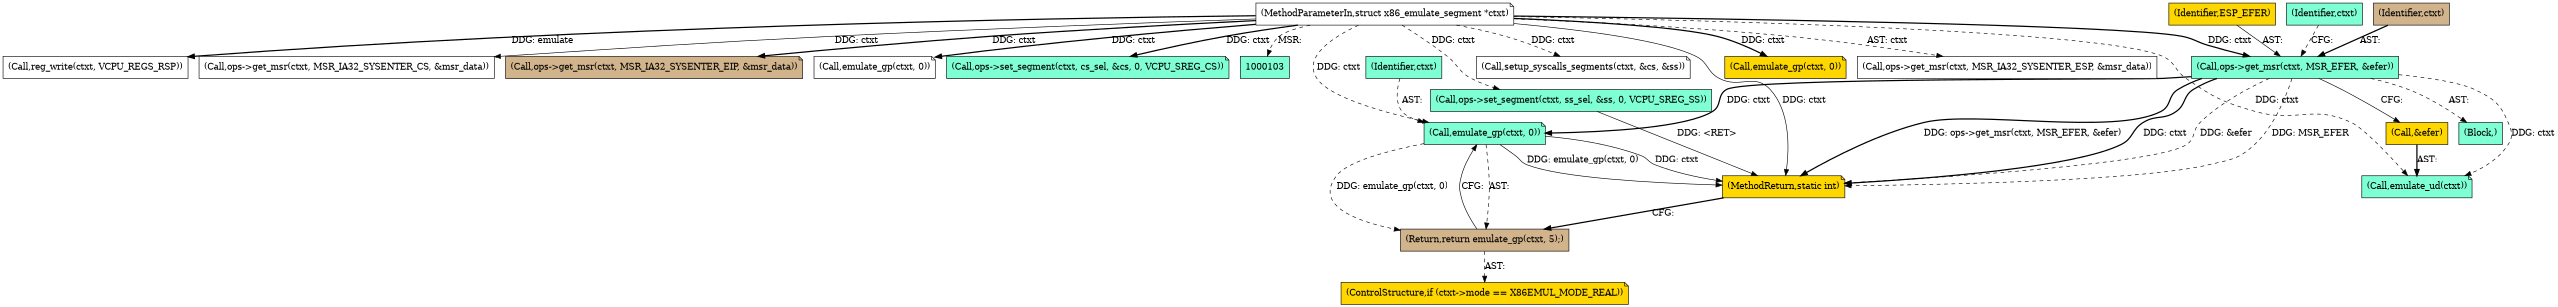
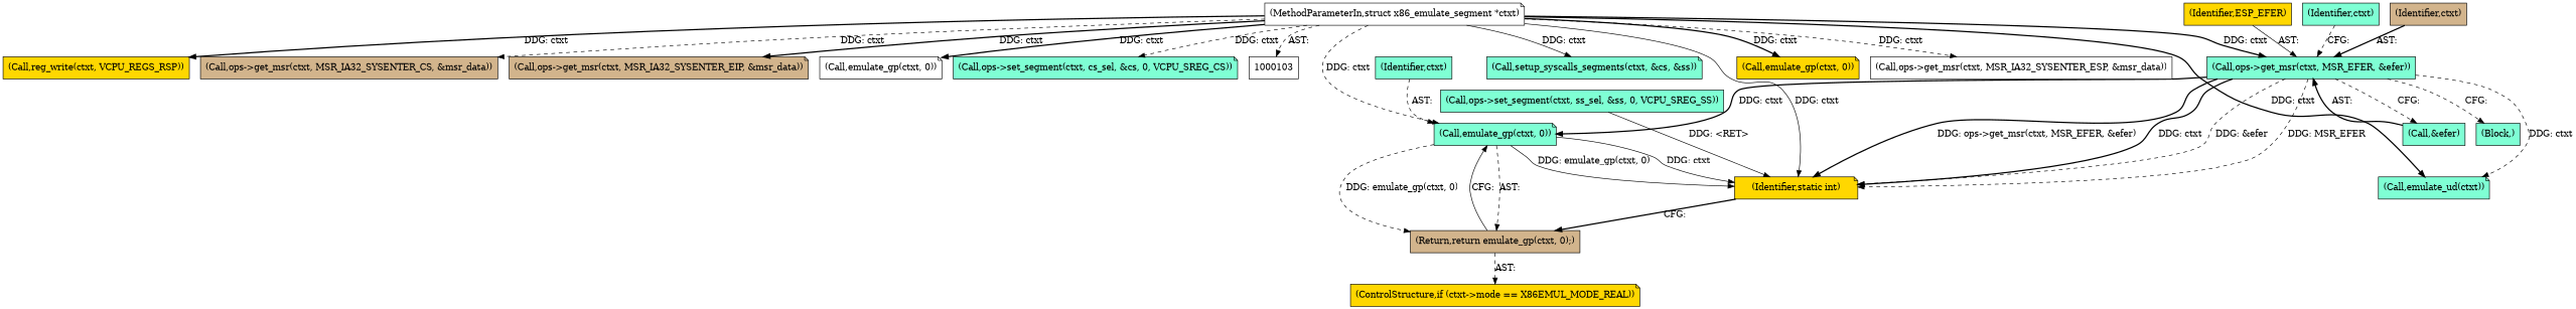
  digraph {
    node [fillcolor=aquamarine shape=box style=filled]
    edge [style=dashed]
    n1 [label="(Call,emulate_gp(ctxt, 0))" shape=note]
-   n2 [fillcolor=tan label="(Return,return emulate_gp(ctxt, 5);)"]
-   n3 [fillcolor=gold label="(MethodReturn,static int)" shape=note]
+   n2 [fillcolor=tan label="(Return,return emulate_gp(ctxt, 0);)"]
+   n3 [fillcolor=gold label="(Identifier,static int)" shape=note]
    n4 [fillcolor=gold label="(ControlStructure,if (ctxt->mode == X86EMUL_MODE_REAL))" shape=note]
    n5 [label="(Call,ops->get_msr(ctxt, MSR_EFER, &efer))"]
    n6 [label="(Call,emulate_ud(ctxt))" shape=note]
-   n7 [fillcolor=gold label="(Call,&efer)"]
+   n7 [label="(Call,&efer)"]
    n8 [label="(Block,)"]
-   n9 [fillcolor=white label="(Call,setup_syscalls_segments(ctxt, &cs, &ss))" shape=note]
+   n9 [label="(Call,setup_syscalls_segments(ctxt, &cs, &ss))" shape=note]
    n10 [fillcolor=white label="(MethodParameterIn,struct x86_emulate_segment *ctxt)" shape=note]
    n11 [fillcolor=gold label="(Call,emulate_gp(ctxt, 0))" shape=note]
    n12 [label="(Call,ops->set_segment(ctxt, ss_sel, &ss, 0, VCPU_SREG_SS))"]
    n13 [fillcolor=white label="(Call,ops->get_msr(ctxt, MSR_IA32_SYSENTER_ESP, &msr_data))"]
-   n14 [fillcolor=white label="(Call,reg_write(ctxt, VCPU_REGS_RSP))"]
-   n15 [fillcolor=white label="(Call,ops->get_msr(ctxt, MSR_IA32_SYSENTER_CS, &msr_data))"]
+   n14 [fillcolor=gold label="(Call,reg_write(ctxt, VCPU_REGS_RSP))"]
+   n15 [fillcolor=tan label="(Call,ops->get_msr(ctxt, MSR_IA32_SYSENTER_CS, &msr_data))"]
    n16 [fillcolor=tan label="(Call,ops->get_msr(ctxt, MSR_IA32_SYSENTER_EIP, &msr_data))" shape=note]
    n17 [fillcolor=white label="(Call,emulate_gp(ctxt, 0))" shape=note]
    n18 [label="(Call,ops->set_segment(ctxt, cs_sel, &cs, 0, VCPU_SREG_CS))" shape=note]
-   1000103
+   1000103 [fillcolor=white]
    n20 [fillcolor=tan label="(Identifier,ctxt)"]
    n21 [fillcolor=gold label="(Identifier,ESP_EFER)"]
    n22 [label="(Identifier,ctxt)"]
    n23 [label="(Identifier,ctxt)"]
    n1 -> n2 [label="AST: "]
    n1 -> n2 [label="DDG: emulate_gp(ctxt, 0)"]
    n1 -> n3 [label="DDG: ctxt" style=solid]
    n1 -> n3 [label="DDG: emulate_gp(ctxt, 0)" style=solid]
    n2 -> n1 [label="CFG: " style=solid]
    n2 -> n4 [label="AST: "]
    n3 -> n2 [label="CFG: " style=bold]
    n5 -> n1 [label="DDG: ctxt" style=bold]
    n5 -> n3 [label="DDG: MSR_EFER"]
    n5 -> n3 [label="DDG: ops->get_msr(ctxt, MSR_EFER, &efer)" style=bold]
    n5 -> n3 [label="DDG: ctxt" style=bold]
    n5 -> n3 [label="DDG: &efer"]
    n5 -> n6 [label="DDG: ctxt"]
-   n5 -> n7 [label="CFG: " style=solid]
-   n5 -> n8 [label="AST: "]
-   n7 -> n6 [label="AST: " style=bold]
+   n5 -> n7 [label="CFG: "]
+   n5 -> n8 [label="CFG: "]
+   n7 -> n5 [label="AST: " style=bold]
    n10 -> n1 [label="DDG: ctxt"]
    n10 -> n3 [label="DDG: ctxt" style=solid]
    n10 -> n5 [label="DDG: ctxt" style=bold]
-   n10 -> n6 [label="DDG: ctxt"]
-   n10 -> n9 [label="DDG: ctxt"]
+   n10 -> n6 [label="DDG: ctxt" style=bold]
+   n10 -> n9 [label="DDG: ctxt" style=solid]
    n10 -> n11 [label="DDG: ctxt" style=bold]
-   n10 -> n12 [label="DDG: ctxt"]
-   n10 -> n13 [label="AST: ctxt"]
-   n10 -> n14 [label="DDG: emulate" style=bold]
-   n10 -> n15 [label="DDG: ctxt" style=solid]
+   n10 -> n13 [label="DDG: ctxt"]
+   n10 -> n14 [label="DDG: ctxt" style=bold]
+   n10 -> n15 [label="DDG: ctxt"]
    n10 -> n16 [label="DDG: ctxt" style=bold]
    n10 -> n17 [label="DDG: ctxt" style=bold]
-   n10 -> n18 [label="DDG: ctxt" style=bold]
-   n10 -> 1000103 [label="MSR: "]
+   n10 -> n18 [label="DDG: ctxt"]
+   n10 -> 1000103 [label="AST: "]
    n12 -> n3 [label="DDG: <RET>" style=solid]
    n20 -> n5 [label="AST: " style=bold]
    n21 -> n5 [label="AST: " style=solid]
    n22 -> n5 [label="CFG: "]
    n23 -> n1 [label="AST: "]
  }
